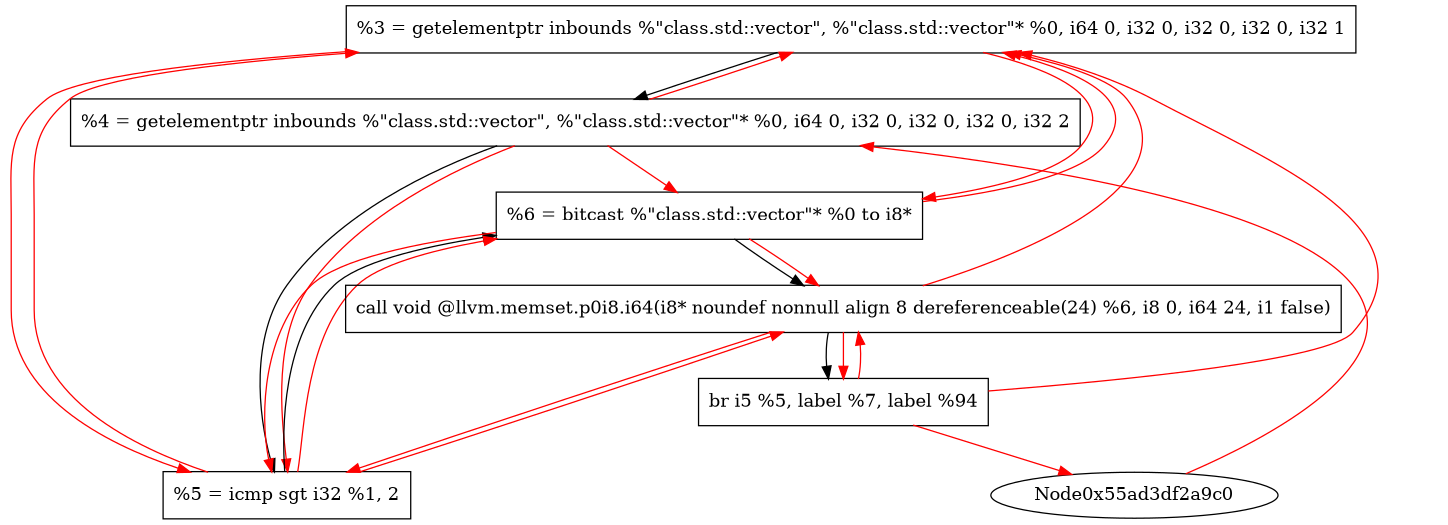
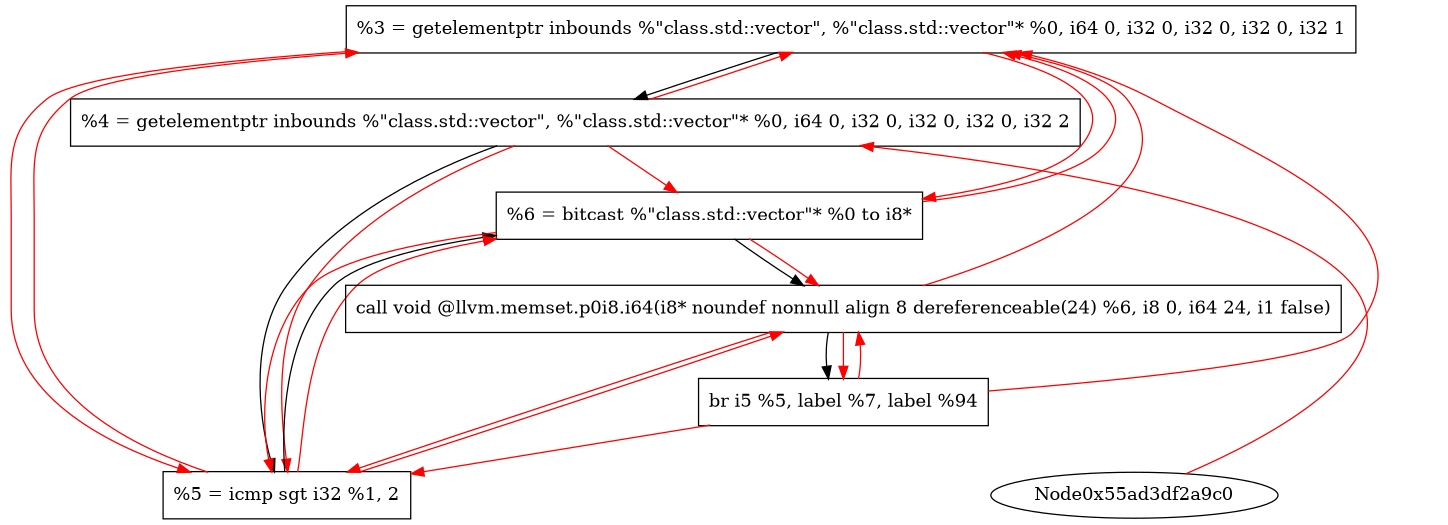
  digraph {
    node [shape=record]
    edge [color=red]
    n1 [label="  %3 = getelementptr inbounds %\"class.std::vector\", %\"class.std::vector\"* %0, i64 0, i32 0, i32 0, i32 0, i32 1"]
    n2 [label="  %4 = getelementptr inbounds %\"class.std::vector\", %\"class.std::vector\"* %0, i64 0, i32 0, i32 0, i32 0, i32 2"]
    n3 [label="  %5 = icmp sgt i32 %1, 2"]
    n4 [label="  %6 = bitcast %\"class.std::vector\"* %0 to i8*"]
    n5 [label="  call void @llvm.memset.p0i8.i64(i8* noundef nonnull align 8 dereferenceable(24) %6, i8 0, i64 24, i1 false)"]
    n6 [label="br i5 %5, label %7, label %94"]
    Node0x55ad3df2a9c0 [shape=""]
    n1 -> n2 [color=""]
    n1 -> n3
    n1 -> n4
    n2 -> n1
    n2 -> n3 [color=""]
    n2 -> n3
    n2 -> n4
    n3 -> n1
    n3 -> n4 [color=""]
    n3 -> n4
    n3 -> n5
    n4 -> n1
    n4 -> n3
    n4 -> n5 [color=""]
    n4 -> n5
    n5 -> n1
    n5 -> n3
    n5 -> n6 [color=""]
    n5 -> n6
    n6 -> n1
-   n6 -> Node0x55ad3df2a9c0
+   n6 -> n3
    n6 -> n5
    Node0x55ad3df2a9c0 -> n2
  }
